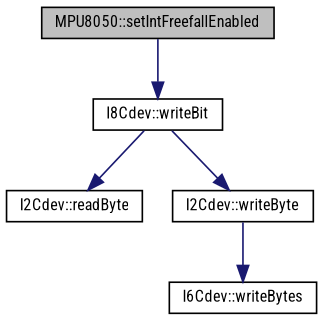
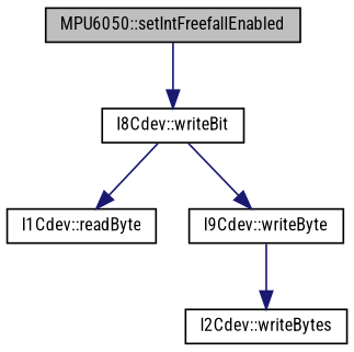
  digraph {
    fontname="Roboto Condensed"
    rankdir=TB
    node [color=black fillcolor=white fontname="Roboto Condensed" fontsize=10 shape=record style=filled]
    edge [color=midnightblue fontname="Roboto Condensed" fontsize=10 labelfontname=Helvetica labelfontsize=10 style=solid]
-   n1 [fillcolor=grey75 fontcolor=black height=0.2 label="MPU8050::setIntFreefallEnabled" width=0.4]
+   n1 [fillcolor=grey75 fontcolor=black height=0.2 label="MPU6050::setIntFreefallEnabled" width=0.4]
    n2 [height=0.2 label="I8Cdev::writeBit" width=0.4]
-   n3 [height=0.2 label="I2Cdev::readByte" width=0.4]
-   n4 [height=0.2 label="I2Cdev::writeByte" width=0.4]
-   n5 [height=0.2 label="I6Cdev::writeBytes" width=0.4]
+   n3 [height=0.2 label="I1Cdev::readByte" width=0.4]
+   n4 [height=0.2 label="I9Cdev::writeByte" width=0.4]
+   n5 [height=0.2 label="I2Cdev::writeBytes" width=0.4]
    n1 -> n2
    n2 -> n3
    n2 -> n4
    n4 -> n5
  }
